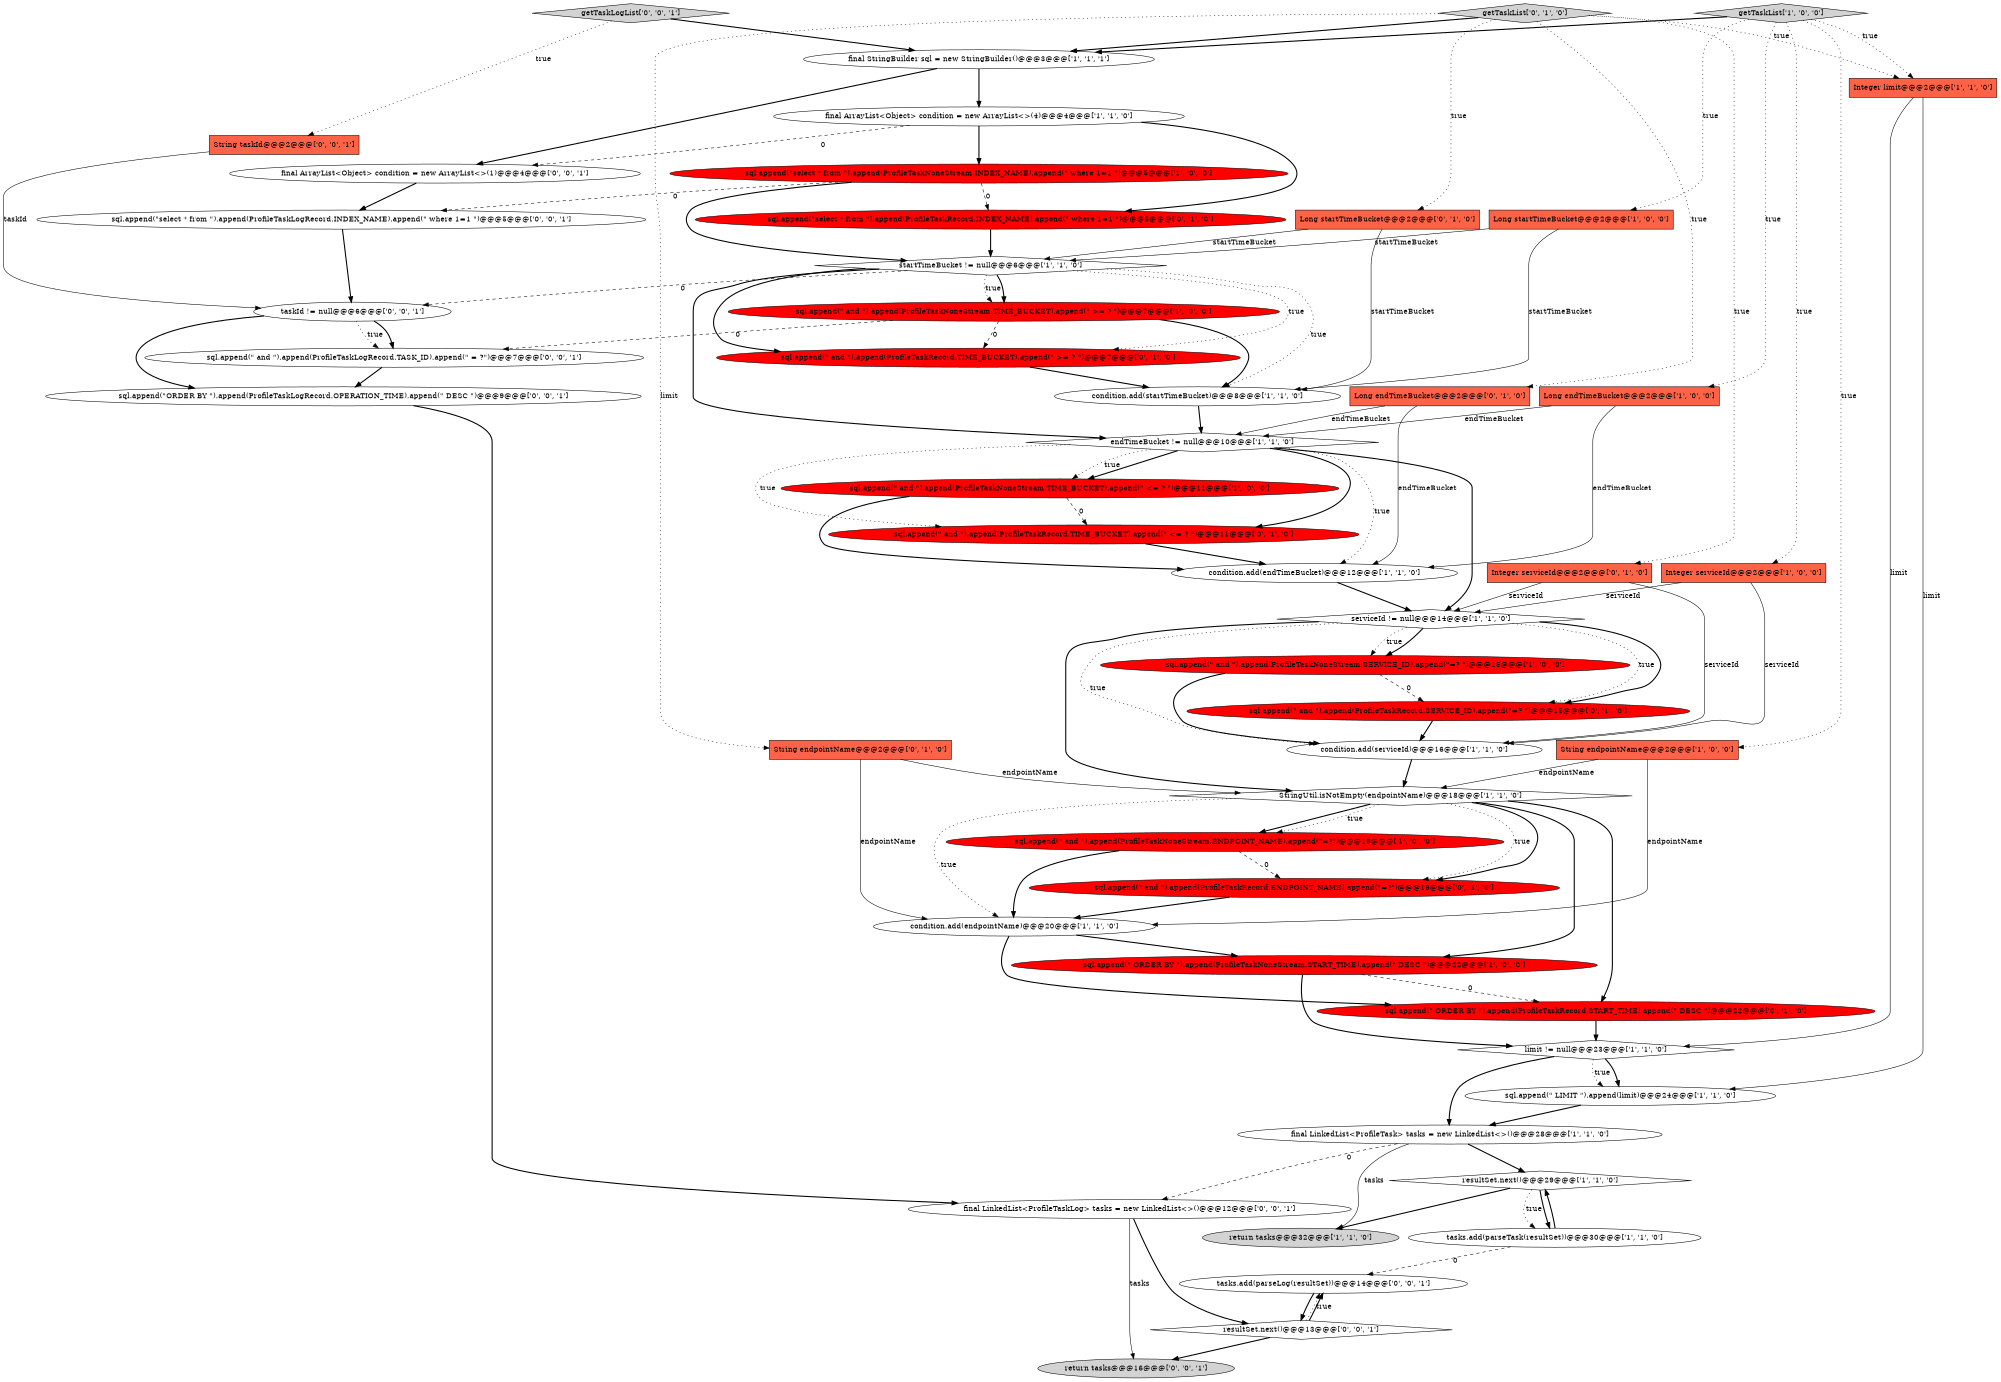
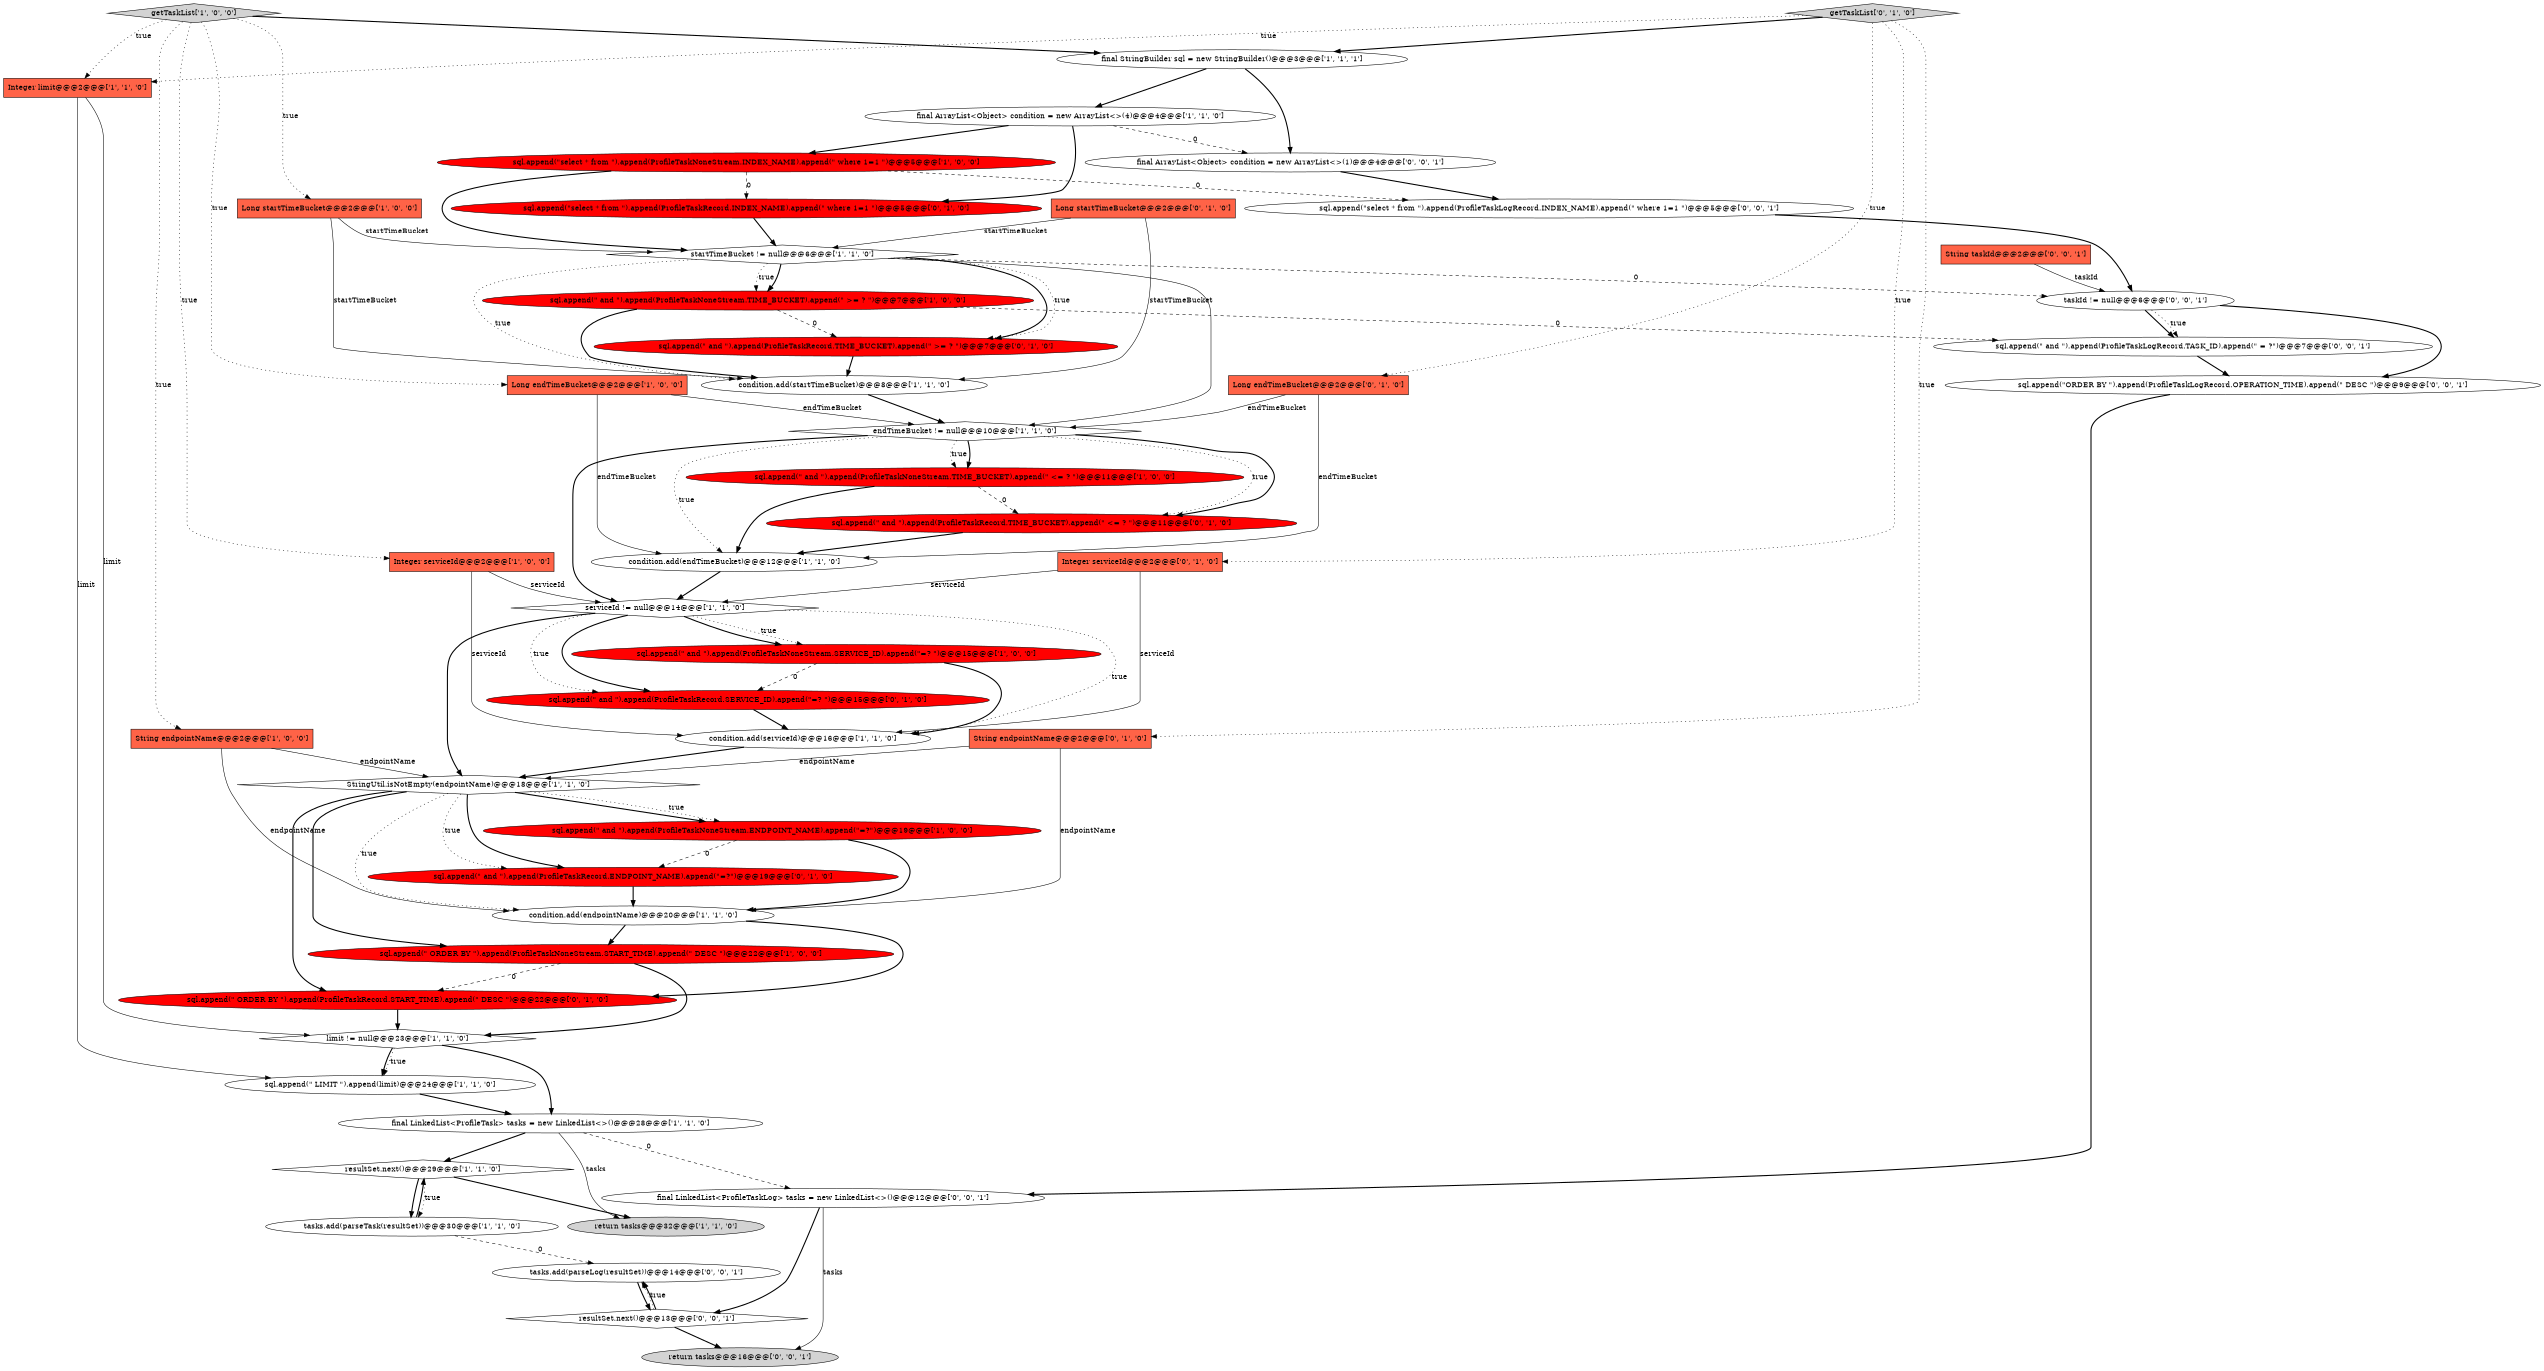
  digraph {
    node [fillcolor=white shape=ellipse style=filled]
    edge [style=bold]
    n1 [label="serviceId != null@@@14@@@['1', '1', '0']" shape=diamond]
    n2 [fillcolor=red label="sql.append(\" and \").append(ProfileTaskRecord.SERVICE_ID).append(\"=? \")@@@15@@@['0', '1', '0']"]
    n3 [label="condition.add(serviceId)@@@16@@@['1', '1', '0']"]
    n4 [label="StringUtil.isNotEmpty(endpointName)@@@18@@@['1', '1', '0']" shape=diamond]
    n5 [fillcolor=red label="sql.append(\" and \").append(ProfileTaskNoneStream.SERVICE_ID).append(\"=? \")@@@15@@@['1', '0', '0']"]
    n6 [fillcolor=red label="sql.append(\" and \").append(ProfileTaskNoneStream.ENDPOINT_NAME).append(\"=?\")@@@19@@@['1', '0', '0']"]
    n7 [fillcolor=red label="sql.append(\" and \").append(ProfileTaskRecord.ENDPOINT_NAME).append(\"=?\")@@@19@@@['0', '1', '0']"]
    n8 [label="condition.add(endpointName)@@@20@@@['1', '1', '0']"]
    n9 [fillcolor=red label="sql.append(\" ORDER BY \").append(ProfileTaskNoneStream.START_TIME).append(\" DESC \")@@@22@@@['1', '0', '0']"]
    n10 [fillcolor=red label="sql.append(\" ORDER BY \").append(ProfileTaskRecord.START_TIME).append(\" DESC \")@@@22@@@['0', '1', '0']"]
    n11 [fillcolor=red label="sql.append(\" and \").append(ProfileTaskNoneStream.TIME_BUCKET).append(\" >= ? \")@@@7@@@['1', '0', '0']"]
    n12 [label="condition.add(startTimeBucket)@@@8@@@['1', '1', '0']"]
    n13 [fillcolor=red label="sql.append(\" and \").append(ProfileTaskRecord.TIME_BUCKET).append(\" >= ? \")@@@7@@@['0', '1', '0']"]
    n14 [label="sql.append(\" and \").append(ProfileTaskLogRecord.TASK_ID).append(\" = ?\")@@@7@@@['0', '0', '1']"]
    n15 [label="endTimeBucket != null@@@10@@@['1', '1', '0']" shape=diamond]
    n16 [label="sql.append(\"ORDER BY \").append(ProfileTaskLogRecord.OPERATION_TIME).append(\" DESC \")@@@9@@@['0', '0', '1']"]
    n17 [fillcolor=lightgray label="return tasks@@@32@@@['1', '1', '0']"]
    n18 [label="limit != null@@@23@@@['1', '1', '0']" shape=diamond]
    n19 [label="final LinkedList<ProfileTask> tasks = new LinkedList<>()@@@28@@@['1', '1', '0']"]
    n20 [label="sql.append(\" LIMIT \").append(limit)@@@24@@@['1', '1', '0']"]
    n21 [label="resultSet.next()@@@29@@@['1', '1', '0']" shape=diamond]
    n22 [label="final LinkedList<ProfileTaskLog> tasks = new LinkedList<>()@@@12@@@['0', '0', '1']"]
    n23 [label="final StringBuilder sql = new StringBuilder()@@@3@@@['1', '1', '1']"]
    n24 [label="final ArrayList<Object> condition = new ArrayList<>(4)@@@4@@@['1', '1', '0']"]
    n25 [label="final ArrayList<Object> condition = new ArrayList<>(1)@@@4@@@['0', '0', '1']"]
    n26 [fillcolor=red label="sql.append(\"select * from \").append(ProfileTaskNoneStream.INDEX_NAME).append(\" where 1=1 \")@@@5@@@['1', '0', '0']"]
    n27 [fillcolor=red label="sql.append(\"select * from \").append(ProfileTaskRecord.INDEX_NAME).append(\" where 1=1 \")@@@5@@@['0', '1', '0']"]
    n28 [label="sql.append(\"select * from \").append(ProfileTaskLogRecord.INDEX_NAME).append(\" where 1=1 \")@@@5@@@['0', '0', '1']"]
    n29 [label="startTimeBucket != null@@@6@@@['1', '1', '0']" shape=diamond]
    n30 [label="taskId != null@@@6@@@['0', '0', '1']"]
    n31 [label="tasks.add(parseTask(resultSet))@@@30@@@['1', '1', '0']"]
    n32 [label="tasks.add(parseLog(resultSet))@@@14@@@['0', '0', '1']"]
    n33 [label="resultSet.next()@@@13@@@['0', '0', '1']" shape=diamond]
    n34 [fillcolor=lightgray label="return tasks@@@16@@@['0', '0', '1']"]
    n35 [label="condition.add(endTimeBucket)@@@12@@@['1', '1', '0']"]
    n36 [fillcolor=red label="sql.append(\" and \").append(ProfileTaskRecord.TIME_BUCKET).append(\" <= ? \")@@@11@@@['0', '1', '0']"]
    n37 [fillcolor=red label="sql.append(\" and \").append(ProfileTaskNoneStream.TIME_BUCKET).append(\" <= ? \")@@@11@@@['1', '0', '0']"]
    n38 [fillcolor=tomato label="Long startTimeBucket@@@2@@@['1', '0', '0']" shape=box]
    n39 [fillcolor=tomato label="Integer limit@@@2@@@['1', '1', '0']" shape=box]
    n40 [fillcolor=tomato label="Long endTimeBucket@@@2@@@['0', '1', '0']" shape=box]
    n41 [fillcolor=tomato label="String taskId@@@2@@@['0', '0', '1']" shape=box]
    n42 [fillcolor=tomato label="Long startTimeBucket@@@2@@@['0', '1', '0']" shape=box]
    n43 [fillcolor=tomato label="Integer serviceId@@@2@@@['0', '1', '0']" shape=box]
    n44 [fillcolor=tomato label="String endpointName@@@2@@@['0', '1', '0']" shape=box]
    n45 [fillcolor=lightgray label="getTaskList['1', '0', '0']" shape=diamond]
    n46 [fillcolor=tomato label="Long endTimeBucket@@@2@@@['1', '0', '0']" shape=box]
    n47 [fillcolor=tomato label="Integer serviceId@@@2@@@['1', '0', '0']" shape=box]
    n48 [fillcolor=tomato label="String endpointName@@@2@@@['1', '0', '0']" shape=box]
    n49 [fillcolor=lightgray label="getTaskList['0', '1', '0']" shape=diamond]
-   n50 [fillcolor=lightgray label="getTaskLogList['0', '0', '1']" shape=diamond]
    n1 -> n2 [label=true style=dotted]
    n1 -> n2
    n1 -> n3 [label=true style=dotted]
    n1 -> n4
    n1 -> n5 [label=true style=dotted]
    n1 -> n5
    n2 -> n3
    n3 -> n4
    n4 -> n6
    n4 -> n6 [label=true style=dotted]
    n4 -> n7 [label=true style=dotted]
    n4 -> n7
    n4 -> n8 [label=true style=dotted]
    n4 -> n9
    n4 -> n10
    n5 -> n2 [label=0 style=dashed]
    n5 -> n3
    n6 -> n7 [label=0 style=dashed]
    n6 -> n8
    n7 -> n8
    n8 -> n9
    n8 -> n10
    n9 -> n10 [label=0 style=dashed]
    n9 -> n18
    n10 -> n18
    n11 -> n12
    n11 -> n13 [label=0 style=dashed]
    n11 -> n14 [label=0 style=dashed]
    n12 -> n15
    n13 -> n12
    n14 -> n16
    n15 -> n1
    n15 -> n35 [label=true style=dotted]
    n15 -> n36 [label=true style=dotted]
    n15 -> n36
    n15 -> n37
    n15 -> n37 [label=true style=dotted]
    n16 -> n22
    n18 -> n19
    n18 -> n20
    n18 -> n20 [label=true style=dotted]
    n19 -> n17 [label=tasks style=solid]
    n19 -> n21
    n19 -> n22 [label=0 style=dashed]
    n20 -> n19
    n21 -> n17
    n21 -> n31 [label=true style=dotted]
    n21 -> n31
    n22 -> n33
    n22 -> n34 [label=tasks style=solid]
    n23 -> n24
    n23 -> n25
    n24 -> n25 [label=0 style=dashed]
    n24 -> n26
    n24 -> n27
    n25 -> n28
    n26 -> n27 [label=0 style=dashed]
    n26 -> n28 [label=0 style=dashed]
    n26 -> n29
    n27 -> n29
    n28 -> n30
    n29 -> n11 [label=true style=dotted]
    n29 -> n11
    n29 -> n12 [label=true style=dotted]
    n29 -> n13
    n29 -> n13 [label=true style=dotted]
-   n29 -> n15
+   n29 -> n15 [style=solid]
    n29 -> n30 [label=0 style=dashed]
    n30 -> n14
    n30 -> n14 [label=true style=dotted]
    n30 -> n16
    n31 -> n21
    n31 -> n32 [label=0 style=dashed]
    n32 -> n33
    n33 -> n32 [label=true style=dotted]
    n33 -> n32
    n33 -> n34
    n35 -> n1
    n36 -> n35
    n37 -> n35
    n37 -> n36 [label=0 style=dashed]
    n38 -> n12 [label=startTimeBucket style=solid]
    n38 -> n29 [label=startTimeBucket style=solid]
    n39 -> n18 [label=limit style=solid]
    n39 -> n20 [label=limit style=solid]
    n40 -> n15 [label=endTimeBucket style=solid]
    n40 -> n35 [label=endTimeBucket style=solid]
    n41 -> n30 [label=taskId style=solid]
    n42 -> n12 [label=startTimeBucket style=solid]
    n42 -> n29 [label=startTimeBucket style=solid]
    n43 -> n1 [label=serviceId style=solid]
    n43 -> n3 [label=serviceId style=solid]
    n44 -> n4 [label=endpointName style=solid]
    n44 -> n8 [label=endpointName style=solid]
    n45 -> n23
    n45 -> n38 [label=true style=dotted]
    n45 -> n39 [label=true style=dotted]
    n45 -> n46 [label=true style=dotted]
    n45 -> n47 [label=true style=dotted]
    n45 -> n48 [label=true style=dotted]
    n46 -> n15 [label=endTimeBucket style=solid]
    n46 -> n35 [label=endTimeBucket style=solid]
    n47 -> n1 [label=serviceId style=solid]
    n47 -> n3 [label=serviceId style=solid]
    n48 -> n4 [label=endpointName style=solid]
    n48 -> n8 [label=endpointName style=solid]
    n49 -> n23
    n49 -> n39 [label=true style=dotted]
    n49 -> n40 [label=true style=dotted]
-   n49 -> n42 [label=true style=dotted]
    n49 -> n43 [label=true style=dotted]
-   n49 -> n44 [label=limit style=dotted]
-   n50 -> n23
-   n50 -> n41 [label=true style=dotted]
+   n49 -> n44 [label=true style=dotted]
  }
